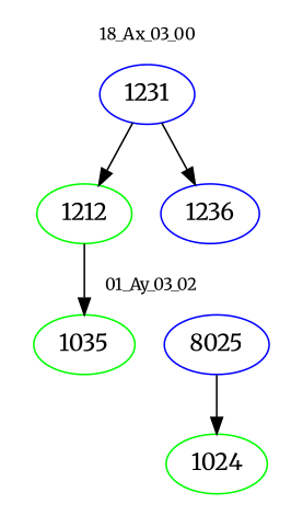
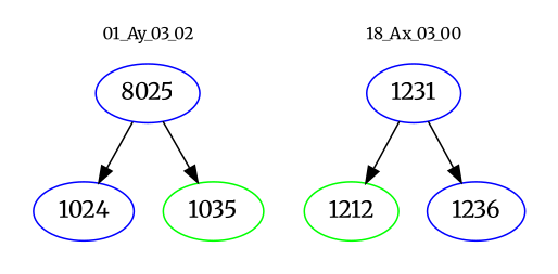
  digraph {
    fontname=Merriweather
    node [color=blue fontname=Merriweather]
    edge [color=black fontname=Merriweather]
    n1 [label=8025]
-   n2 [color=green label=1024]
+   n2 [label=1024]
    n3 [color=green label=1035]
    n4 [label=1231]
    n5 [color=green label=1212]
    n6 [label=1236]
    subgraph cluster_1 {
      color=white
      fontsize=10
      label="01_Ay_03_02"
      n1
      n2
      n3
    }
    subgraph cluster_2 {
      color=white
      fontsize=10
      label="18_Ax_03_00"
      n4
      n5
      n6
    }
    n1 -> n2
-   n5 -> n3
+   n1 -> n3
    n4 -> n5
    n4 -> n6
  }
